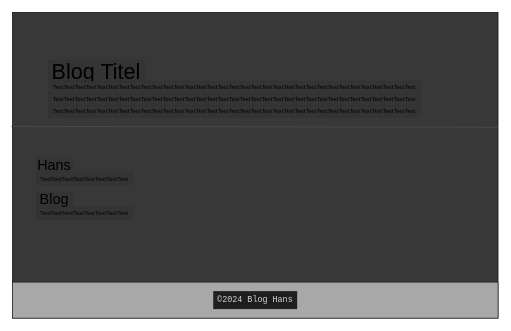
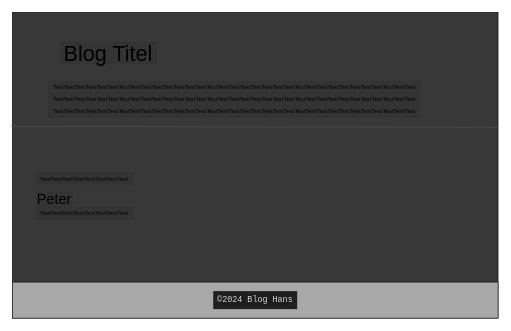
  <mxCell id="0" />
  <mxCell id="1" parent="0" />
  <mxCell id="2" value="" style="rounded=0;whiteSpace=wrap;html=1;fillColor=#383838;" vertex="1" parent="1"><mxGeometry x="20" y="20" width="810" height="510" as="geometry" /></mxCell>
- <mxCell id="3" value="&lt;font style=&quot;font-size: 36px;&quot;&gt;Blog Titel&lt;/font&gt;" style="text;html=1;align=center;verticalAlign=middle;whiteSpace=wrap;rounded=0;fillColor=#343434;strokeColor=#323232;" vertex="1" parent="1"><mxGeometry x="80" y="100" width="160" height="35" as="geometry" /></mxCell>
+ <mxCell id="3" value="&lt;font style=&quot;font-size: 36px;&quot;&gt;Blog Titel&lt;/font&gt;" style="text;html=1;align=center;verticalAlign=middle;whiteSpace=wrap;rounded=0;fillColor=#343434;strokeColor=#323232;" vertex="1" parent="1"><mxGeometry x="100" y="70" width="160" height="35" as="geometry" /></mxCell>
  <mxCell id="4" value="&lt;font style=&quot;font-size: 10px;&quot;&gt;Text&lt;/font&gt;&lt;span style=&quot;font-size: 10px;&quot;&gt;Text&lt;/span&gt;&lt;span style=&quot;font-size: 10px;&quot;&gt;Text&lt;/span&gt;&lt;span style=&quot;font-size: 10px;&quot;&gt;Text&lt;/span&gt;&lt;span style=&quot;font-size: 10px;&quot;&gt;Text&lt;/span&gt;&lt;span style=&quot;font-size: 10px;&quot;&gt;Text&lt;/span&gt;&lt;span style=&quot;font-size: 10px;&quot;&gt;Text&lt;/span&gt;&lt;span style=&quot;font-size: 10px;&quot;&gt;Text&lt;/span&gt;&lt;span style=&quot;font-size: 10px;&quot;&gt;Text&lt;/span&gt;&lt;span style=&quot;font-size: 10px;&quot;&gt;Text&lt;/span&gt;&lt;span style=&quot;font-size: 10px;&quot;&gt;Text&lt;/span&gt;&lt;span style=&quot;font-size: 10px;&quot;&gt;Text&lt;/span&gt;&lt;span style=&quot;font-size: 10px;&quot;&gt;Text&lt;/span&gt;&lt;span style=&quot;font-size: 10px;&quot;&gt;Text&lt;/span&gt;&lt;span style=&quot;font-size: 10px;&quot;&gt;Text&lt;/span&gt;&lt;span style=&quot;font-size: 10px;&quot;&gt;Text&lt;/span&gt;&lt;span style=&quot;font-size: 10px;&quot;&gt;Text&lt;/span&gt;&lt;span style=&quot;font-size: 10px;&quot;&gt;Text&lt;/span&gt;&lt;span style=&quot;font-size: 10px;&quot;&gt;Text&lt;/span&gt;&lt;span style=&quot;font-size: 10px;&quot;&gt;Text&lt;/span&gt;&lt;span style=&quot;font-size: 10px;&quot;&gt;Text&lt;/span&gt;&lt;span style=&quot;font-size: 10px;&quot;&gt;Text&lt;/span&gt;&lt;span style=&quot;font-size: 10px;&quot;&gt;Text&lt;/span&gt;&lt;span style=&quot;font-size: 10px;&quot;&gt;Text&lt;/span&gt;&lt;span style=&quot;font-size: 10px;&quot;&gt;Text&lt;/span&gt;&lt;span style=&quot;font-size: 10px;&quot;&gt;Text&lt;/span&gt;&lt;span style=&quot;font-size: 10px;&quot;&gt;Text&lt;/span&gt;&lt;span style=&quot;font-size: 10px;&quot;&gt;Text&lt;/span&gt;&lt;span style=&quot;font-size: 10px;&quot;&gt;Text&lt;/span&gt;&lt;span style=&quot;font-size: 10px;&quot;&gt;Text&lt;/span&gt;&lt;span style=&quot;font-size: 10px;&quot;&gt;Text&lt;/span&gt;&lt;span style=&quot;font-size: 10px;&quot;&gt;Text&lt;/span&gt;&lt;span style=&quot;font-size: 10px;&quot;&gt;Text&lt;/span&gt;" style="text;html=1;align=center;verticalAlign=middle;whiteSpace=wrap;rounded=0;fillColor=#343434;strokeColor=#323232;" vertex="1" parent="1"><mxGeometry x="80" y="135" width="620" height="20" as="geometry" /></mxCell>
  <mxCell id="5" value="&lt;font style=&quot;font-size: 10px;&quot;&gt;Text&lt;/font&gt;&lt;span style=&quot;font-size: 10px;&quot;&gt;Text&lt;/span&gt;&lt;span style=&quot;font-size: 10px;&quot;&gt;Text&lt;/span&gt;&lt;span style=&quot;font-size: 10px;&quot;&gt;Text&lt;/span&gt;&lt;span style=&quot;font-size: 10px;&quot;&gt;Text&lt;/span&gt;&lt;span style=&quot;font-size: 10px;&quot;&gt;Text&lt;/span&gt;&lt;span style=&quot;font-size: 10px;&quot;&gt;Text&lt;/span&gt;&lt;span style=&quot;font-size: 10px;&quot;&gt;Text&lt;/span&gt;&lt;span style=&quot;font-size: 10px;&quot;&gt;Text&lt;/span&gt;&lt;span style=&quot;font-size: 10px;&quot;&gt;Text&lt;/span&gt;&lt;span style=&quot;font-size: 10px;&quot;&gt;Text&lt;/span&gt;&lt;span style=&quot;font-size: 10px;&quot;&gt;Text&lt;/span&gt;&lt;span style=&quot;font-size: 10px;&quot;&gt;Text&lt;/span&gt;&lt;span style=&quot;font-size: 10px;&quot;&gt;Text&lt;/span&gt;&lt;span style=&quot;font-size: 10px;&quot;&gt;Text&lt;/span&gt;&lt;span style=&quot;font-size: 10px;&quot;&gt;Text&lt;/span&gt;&lt;span style=&quot;font-size: 10px;&quot;&gt;Text&lt;/span&gt;&lt;span style=&quot;font-size: 10px;&quot;&gt;Text&lt;/span&gt;&lt;span style=&quot;font-size: 10px;&quot;&gt;Text&lt;/span&gt;&lt;span style=&quot;font-size: 10px;&quot;&gt;Text&lt;/span&gt;&lt;span style=&quot;font-size: 10px;&quot;&gt;Text&lt;/span&gt;&lt;span style=&quot;font-size: 10px;&quot;&gt;Text&lt;/span&gt;&lt;span style=&quot;font-size: 10px;&quot;&gt;Text&lt;/span&gt;&lt;span style=&quot;font-size: 10px;&quot;&gt;Text&lt;/span&gt;&lt;span style=&quot;font-size: 10px;&quot;&gt;Text&lt;/span&gt;&lt;span style=&quot;font-size: 10px;&quot;&gt;Text&lt;/span&gt;&lt;span style=&quot;font-size: 10px;&quot;&gt;Text&lt;/span&gt;&lt;span style=&quot;font-size: 10px;&quot;&gt;Text&lt;/span&gt;&lt;span style=&quot;font-size: 10px;&quot;&gt;Text&lt;/span&gt;&lt;span style=&quot;font-size: 10px;&quot;&gt;Text&lt;/span&gt;&lt;span style=&quot;font-size: 10px;&quot;&gt;Text&lt;/span&gt;&lt;span style=&quot;font-size: 10px;&quot;&gt;Text&lt;/span&gt;&lt;span style=&quot;font-size: 10px;&quot;&gt;Text&lt;/span&gt;" style="text;html=1;align=center;verticalAlign=middle;whiteSpace=wrap;rounded=0;fillColor=#343434;strokeColor=#323232;" vertex="1" parent="1"><mxGeometry x="80" y="155" width="620" height="20" as="geometry" /></mxCell>
  <mxCell id="6" value="&lt;font style=&quot;font-size: 10px;&quot;&gt;Text&lt;/font&gt;&lt;span style=&quot;font-size: 10px;&quot;&gt;Text&lt;/span&gt;&lt;span style=&quot;font-size: 10px;&quot;&gt;Text&lt;/span&gt;&lt;span style=&quot;font-size: 10px;&quot;&gt;Text&lt;/span&gt;&lt;span style=&quot;font-size: 10px;&quot;&gt;Text&lt;/span&gt;&lt;span style=&quot;font-size: 10px;&quot;&gt;Text&lt;/span&gt;&lt;span style=&quot;font-size: 10px;&quot;&gt;Text&lt;/span&gt;&lt;span style=&quot;font-size: 10px;&quot;&gt;Text&lt;/span&gt;&lt;span style=&quot;font-size: 10px;&quot;&gt;Text&lt;/span&gt;&lt;span style=&quot;font-size: 10px;&quot;&gt;Text&lt;/span&gt;&lt;span style=&quot;font-size: 10px;&quot;&gt;Text&lt;/span&gt;&lt;span style=&quot;font-size: 10px;&quot;&gt;Text&lt;/span&gt;&lt;span style=&quot;font-size: 10px;&quot;&gt;Text&lt;/span&gt;&lt;span style=&quot;font-size: 10px;&quot;&gt;Text&lt;/span&gt;&lt;span style=&quot;font-size: 10px;&quot;&gt;Text&lt;/span&gt;&lt;span style=&quot;font-size: 10px;&quot;&gt;Text&lt;/span&gt;&lt;span style=&quot;font-size: 10px;&quot;&gt;Text&lt;/span&gt;&lt;span style=&quot;font-size: 10px;&quot;&gt;Text&lt;/span&gt;&lt;span style=&quot;font-size: 10px;&quot;&gt;Text&lt;/span&gt;&lt;span style=&quot;font-size: 10px;&quot;&gt;Text&lt;/span&gt;&lt;span style=&quot;font-size: 10px;&quot;&gt;Text&lt;/span&gt;&lt;span style=&quot;font-size: 10px;&quot;&gt;Text&lt;/span&gt;&lt;span style=&quot;font-size: 10px;&quot;&gt;Text&lt;/span&gt;&lt;span style=&quot;font-size: 10px;&quot;&gt;Text&lt;/span&gt;&lt;span style=&quot;font-size: 10px;&quot;&gt;Text&lt;/span&gt;&lt;span style=&quot;font-size: 10px;&quot;&gt;Text&lt;/span&gt;&lt;span style=&quot;font-size: 10px;&quot;&gt;Text&lt;/span&gt;&lt;span style=&quot;font-size: 10px;&quot;&gt;Text&lt;/span&gt;&lt;span style=&quot;font-size: 10px;&quot;&gt;Text&lt;/span&gt;&lt;span style=&quot;font-size: 10px;&quot;&gt;Text&lt;/span&gt;&lt;span style=&quot;font-size: 10px;&quot;&gt;Text&lt;/span&gt;&lt;span style=&quot;font-size: 10px;&quot;&gt;Text&lt;/span&gt;&lt;span style=&quot;font-size: 10px;&quot;&gt;Text&lt;/span&gt;" style="text;html=1;align=center;verticalAlign=middle;whiteSpace=wrap;rounded=0;fillColor=#343434;strokeColor=#323232;" vertex="1" parent="1"><mxGeometry x="80" y="175" width="620" height="20" as="geometry" /></mxCell>
  <mxCell id="7" value="" style="endArrow=none;html=1;rounded=0;entryX=-0.003;entryY=0.373;entryDx=0;entryDy=0;entryPerimeter=0;exitX=1;exitY=0.376;exitDx=0;exitDy=0;exitPerimeter=0;fillColor=#FFFFFF;strokeColor=#575757;" edge="1" parent="1" source="2" target="2"><mxGeometry width="50" height="50" relative="1" as="geometry"><mxPoint x="840" y="250" as="sourcePoint" /><mxPoint x="444" y="400" as="targetPoint" /></mxGeometry></mxCell>
- <mxCell id="8" value="&lt;font style=&quot;font-size: 24px;&quot;&gt;Hans&lt;/font&gt;" style="text;html=1;align=center;verticalAlign=middle;whiteSpace=wrap;rounded=0;fillColor=#343434;strokeColor=#323232;" vertex="1" parent="1"><mxGeometry x="60" y="262.5" width="60" height="25" as="geometry" /></mxCell>
  <mxCell id="9" value="&lt;font style=&quot;font-size: 10px;&quot;&gt;Text&lt;/font&gt;&lt;span style=&quot;font-size: 10px;&quot;&gt;Text&lt;/span&gt;&lt;span style=&quot;font-size: 10px;&quot;&gt;Text&lt;/span&gt;&lt;span style=&quot;font-size: 10px;&quot;&gt;Text&lt;/span&gt;&lt;span style=&quot;font-size: 10px;&quot;&gt;Text&lt;/span&gt;&lt;span style=&quot;font-size: 10px;&quot;&gt;Text&lt;/span&gt;&lt;span style=&quot;font-size: 10px;&quot;&gt;Text&lt;/span&gt;&lt;span style=&quot;font-size: 10px;&quot;&gt;Text&lt;/span&gt;" style="text;html=1;align=center;verticalAlign=middle;whiteSpace=wrap;rounded=0;fillColor=#343434;strokeColor=#323232;" vertex="1" parent="1"><mxGeometry x="60" y="287.5" width="160" height="20" as="geometry" /></mxCell>
- <mxCell id="10" value="&lt;span style=&quot;font-size: 24px;&quot;&gt;Blog&lt;/span&gt;" style="text;html=1;align=center;verticalAlign=middle;whiteSpace=wrap;rounded=0;fillColor=#343434;strokeColor=#323232;" vertex="1" parent="1"><mxGeometry x="60" y="320" width="60" height="25" as="geometry" /></mxCell>
+ <mxCell id="10" value="&lt;span style=&quot;font-size: 24px;&quot;&gt;Peter&lt;/span&gt;" style="text;html=1;align=center;verticalAlign=middle;whiteSpace=wrap;rounded=0;fillColor=#343434;strokeColor=#323232;" vertex="1" parent="1"><mxGeometry x="60" y="320" width="60" height="25" as="geometry" /></mxCell>
  <mxCell id="11" value="&lt;font style=&quot;font-size: 10px;&quot;&gt;Text&lt;/font&gt;&lt;span style=&quot;font-size: 10px;&quot;&gt;Text&lt;/span&gt;&lt;span style=&quot;font-size: 10px;&quot;&gt;Text&lt;/span&gt;&lt;span style=&quot;font-size: 10px;&quot;&gt;Text&lt;/span&gt;&lt;span style=&quot;font-size: 10px;&quot;&gt;Text&lt;/span&gt;&lt;span style=&quot;font-size: 10px;&quot;&gt;Text&lt;/span&gt;&lt;span style=&quot;font-size: 10px;&quot;&gt;Text&lt;/span&gt;&lt;span style=&quot;font-size: 10px;&quot;&gt;Text&lt;/span&gt;" style="text;html=1;align=center;verticalAlign=middle;whiteSpace=wrap;rounded=0;fillColor=#343434;strokeColor=#323232;" vertex="1" parent="1"><mxGeometry x="60" y="345" width="160" height="20" as="geometry" /></mxCell>
  <mxCell id="12" value="" style="rounded=0;whiteSpace=wrap;html=1;strokeColor=#121212;fillColor=#A8A8A8;" vertex="1" parent="1"><mxGeometry x="20" y="470" width="810" height="60" as="geometry" /></mxCell>
  <mxCell id="13" value="&lt;div style=&quot;color: rgb(212, 212, 212); background-color: rgb(30, 30, 30); font-family: Consolas, &amp;quot;Courier New&amp;quot;, monospace; font-size: 14px; line-height: 19px; white-space: pre;&quot;&gt;©2024 Blog Hans&lt;br&gt;&lt;/div&gt;" style="text;html=1;align=center;verticalAlign=middle;whiteSpace=wrap;rounded=0;fillColor=#202020;" vertex="1" parent="1"><mxGeometry x="355" y="485" width="140" height="30" as="geometry" /></mxCell>
